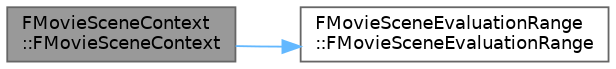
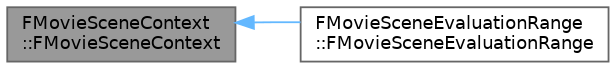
  digraph {
    rankdir=LR
    node [fontname=Helvetica fontsize=10 shape=box style=filled]
    n1 [color=gray40 fillcolor=grey60 fontcolor=black height=0.2 label="FMovieSceneContext\l::FMovieSceneContext" width=0.4]
    n2 [color=grey40 fillcolor=white height=0.2 label="FMovieSceneEvaluationRange\l::FMovieSceneEvaluationRange" width=0.4]
-   n1 -> n2 [color=steelblue1 fontname=Helvetica fontsize=10 labelfontname=Helvetica labelfontsize=10 style=solid]
+   n2 -> n1 [color=steelblue1 fontname=Helvetica fontsize=10 labelfontname=Helvetica labelfontsize=10 style=solid]
  }
